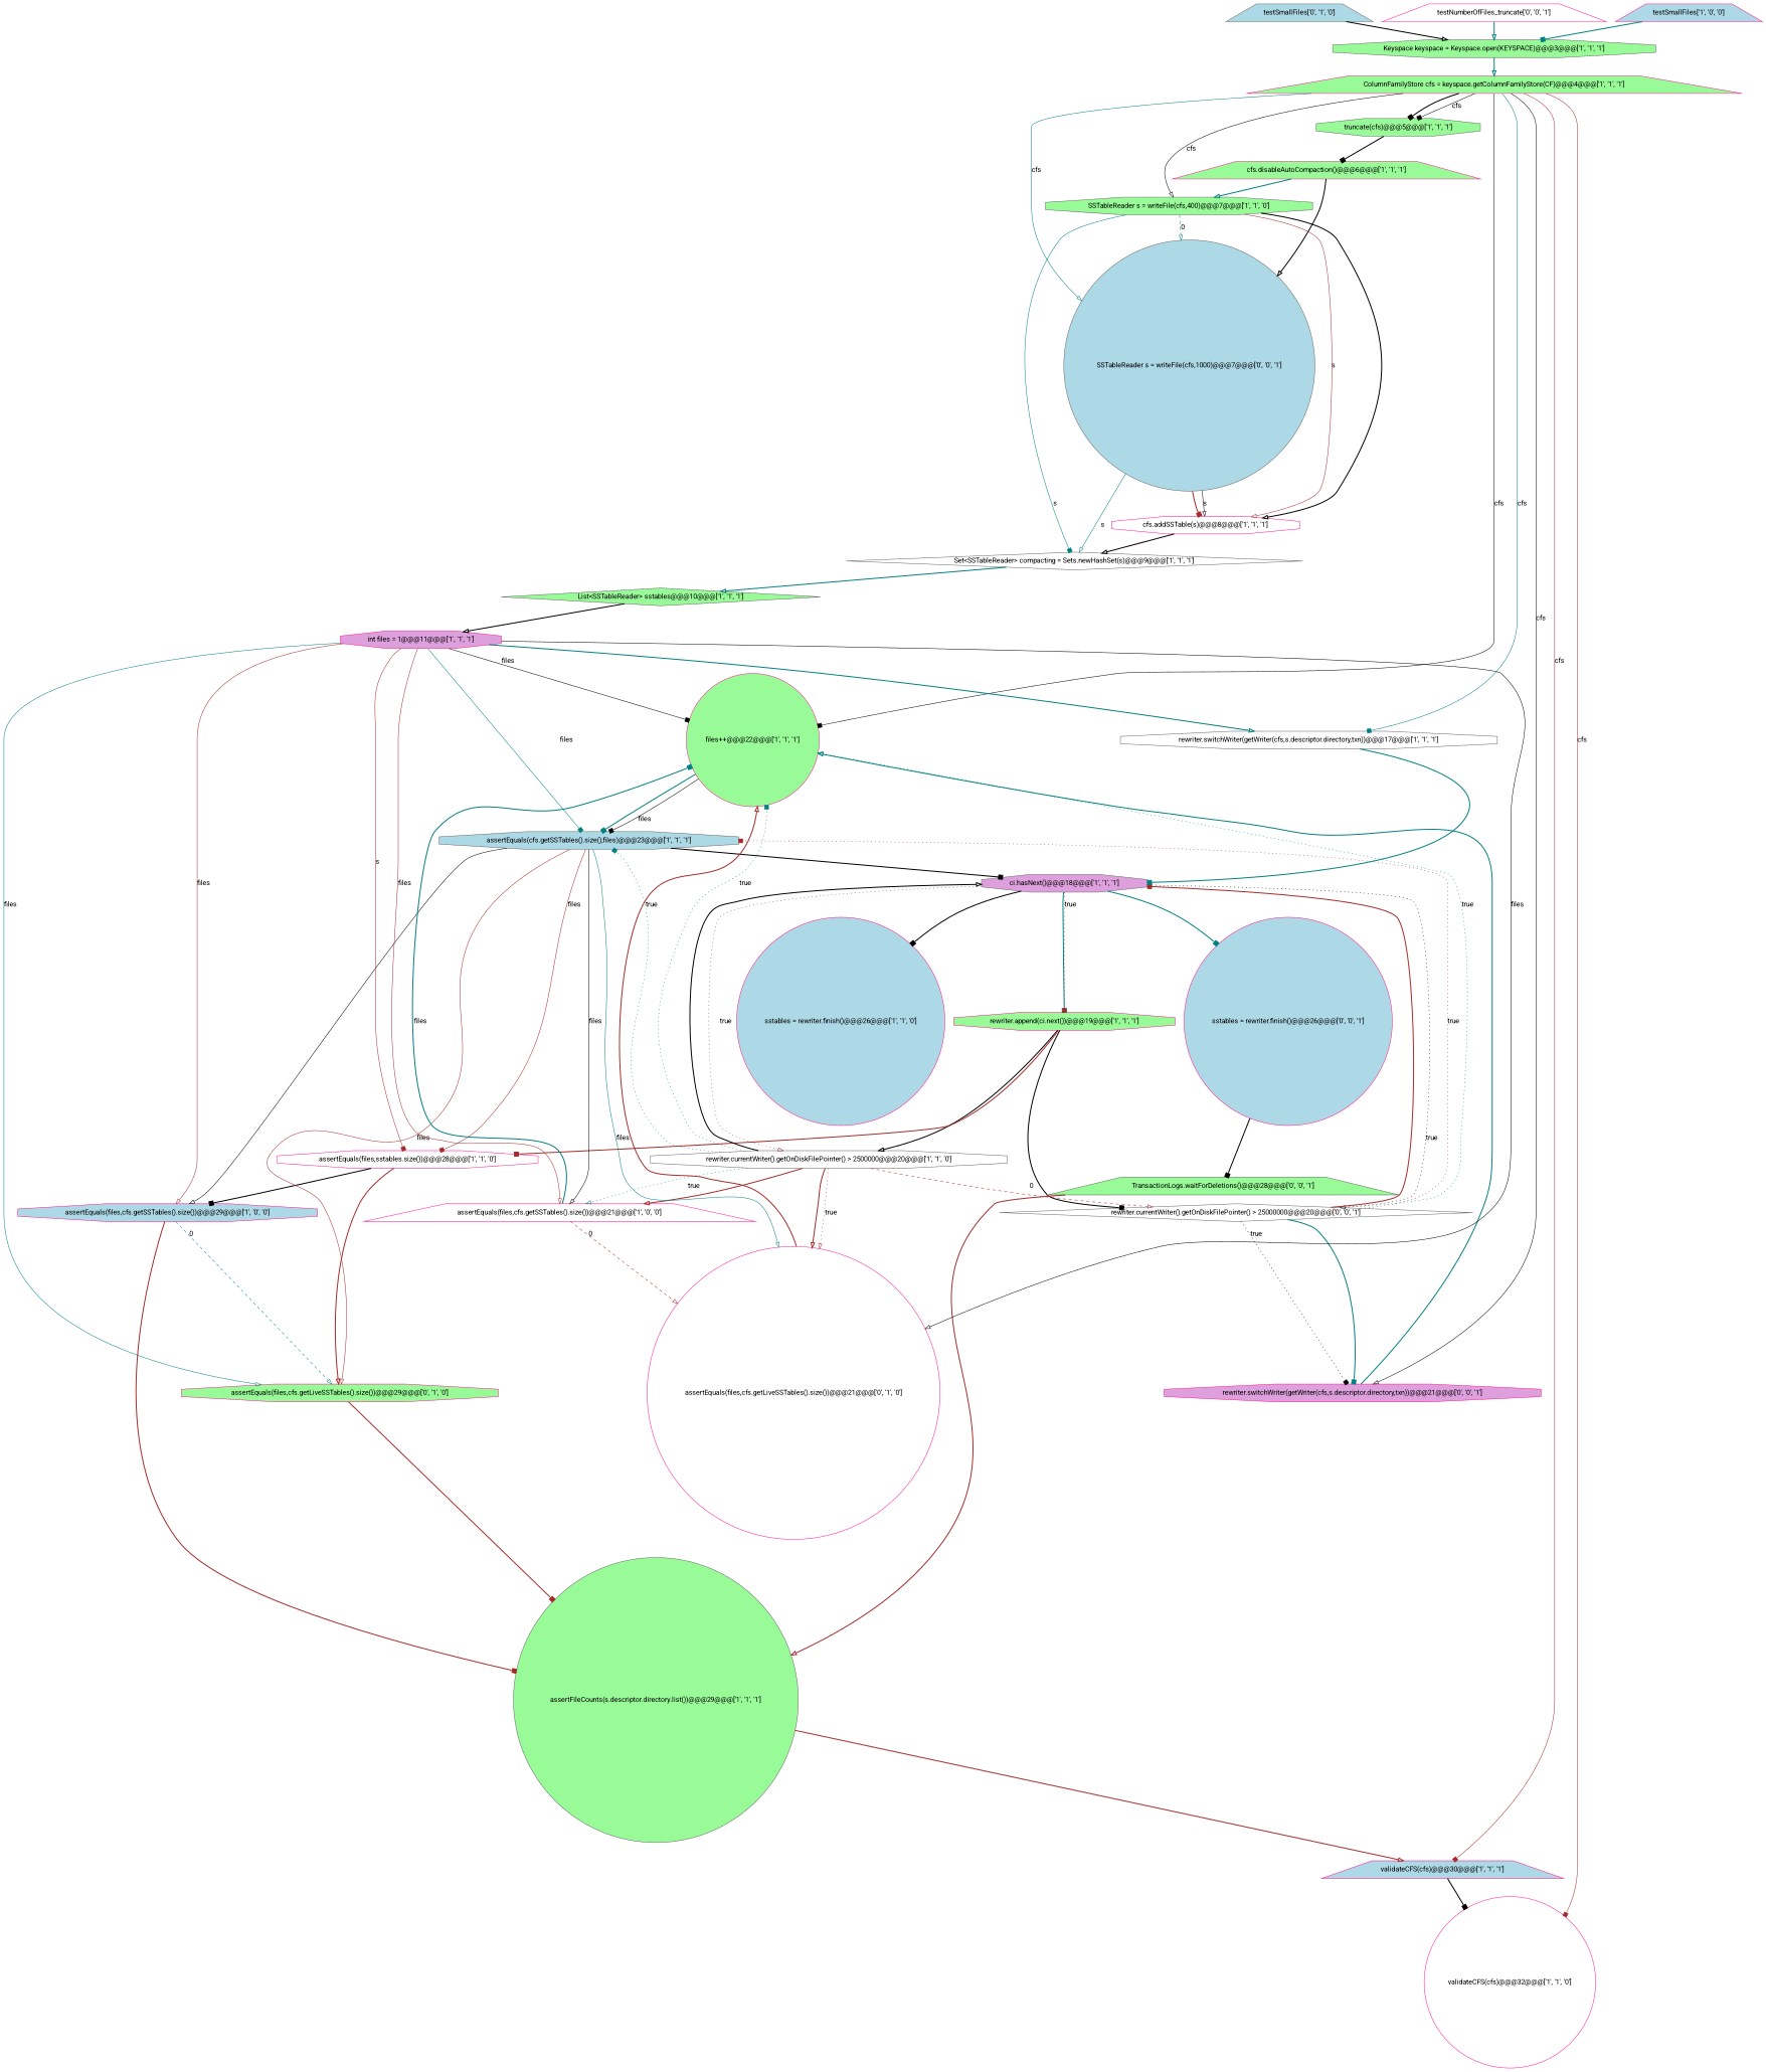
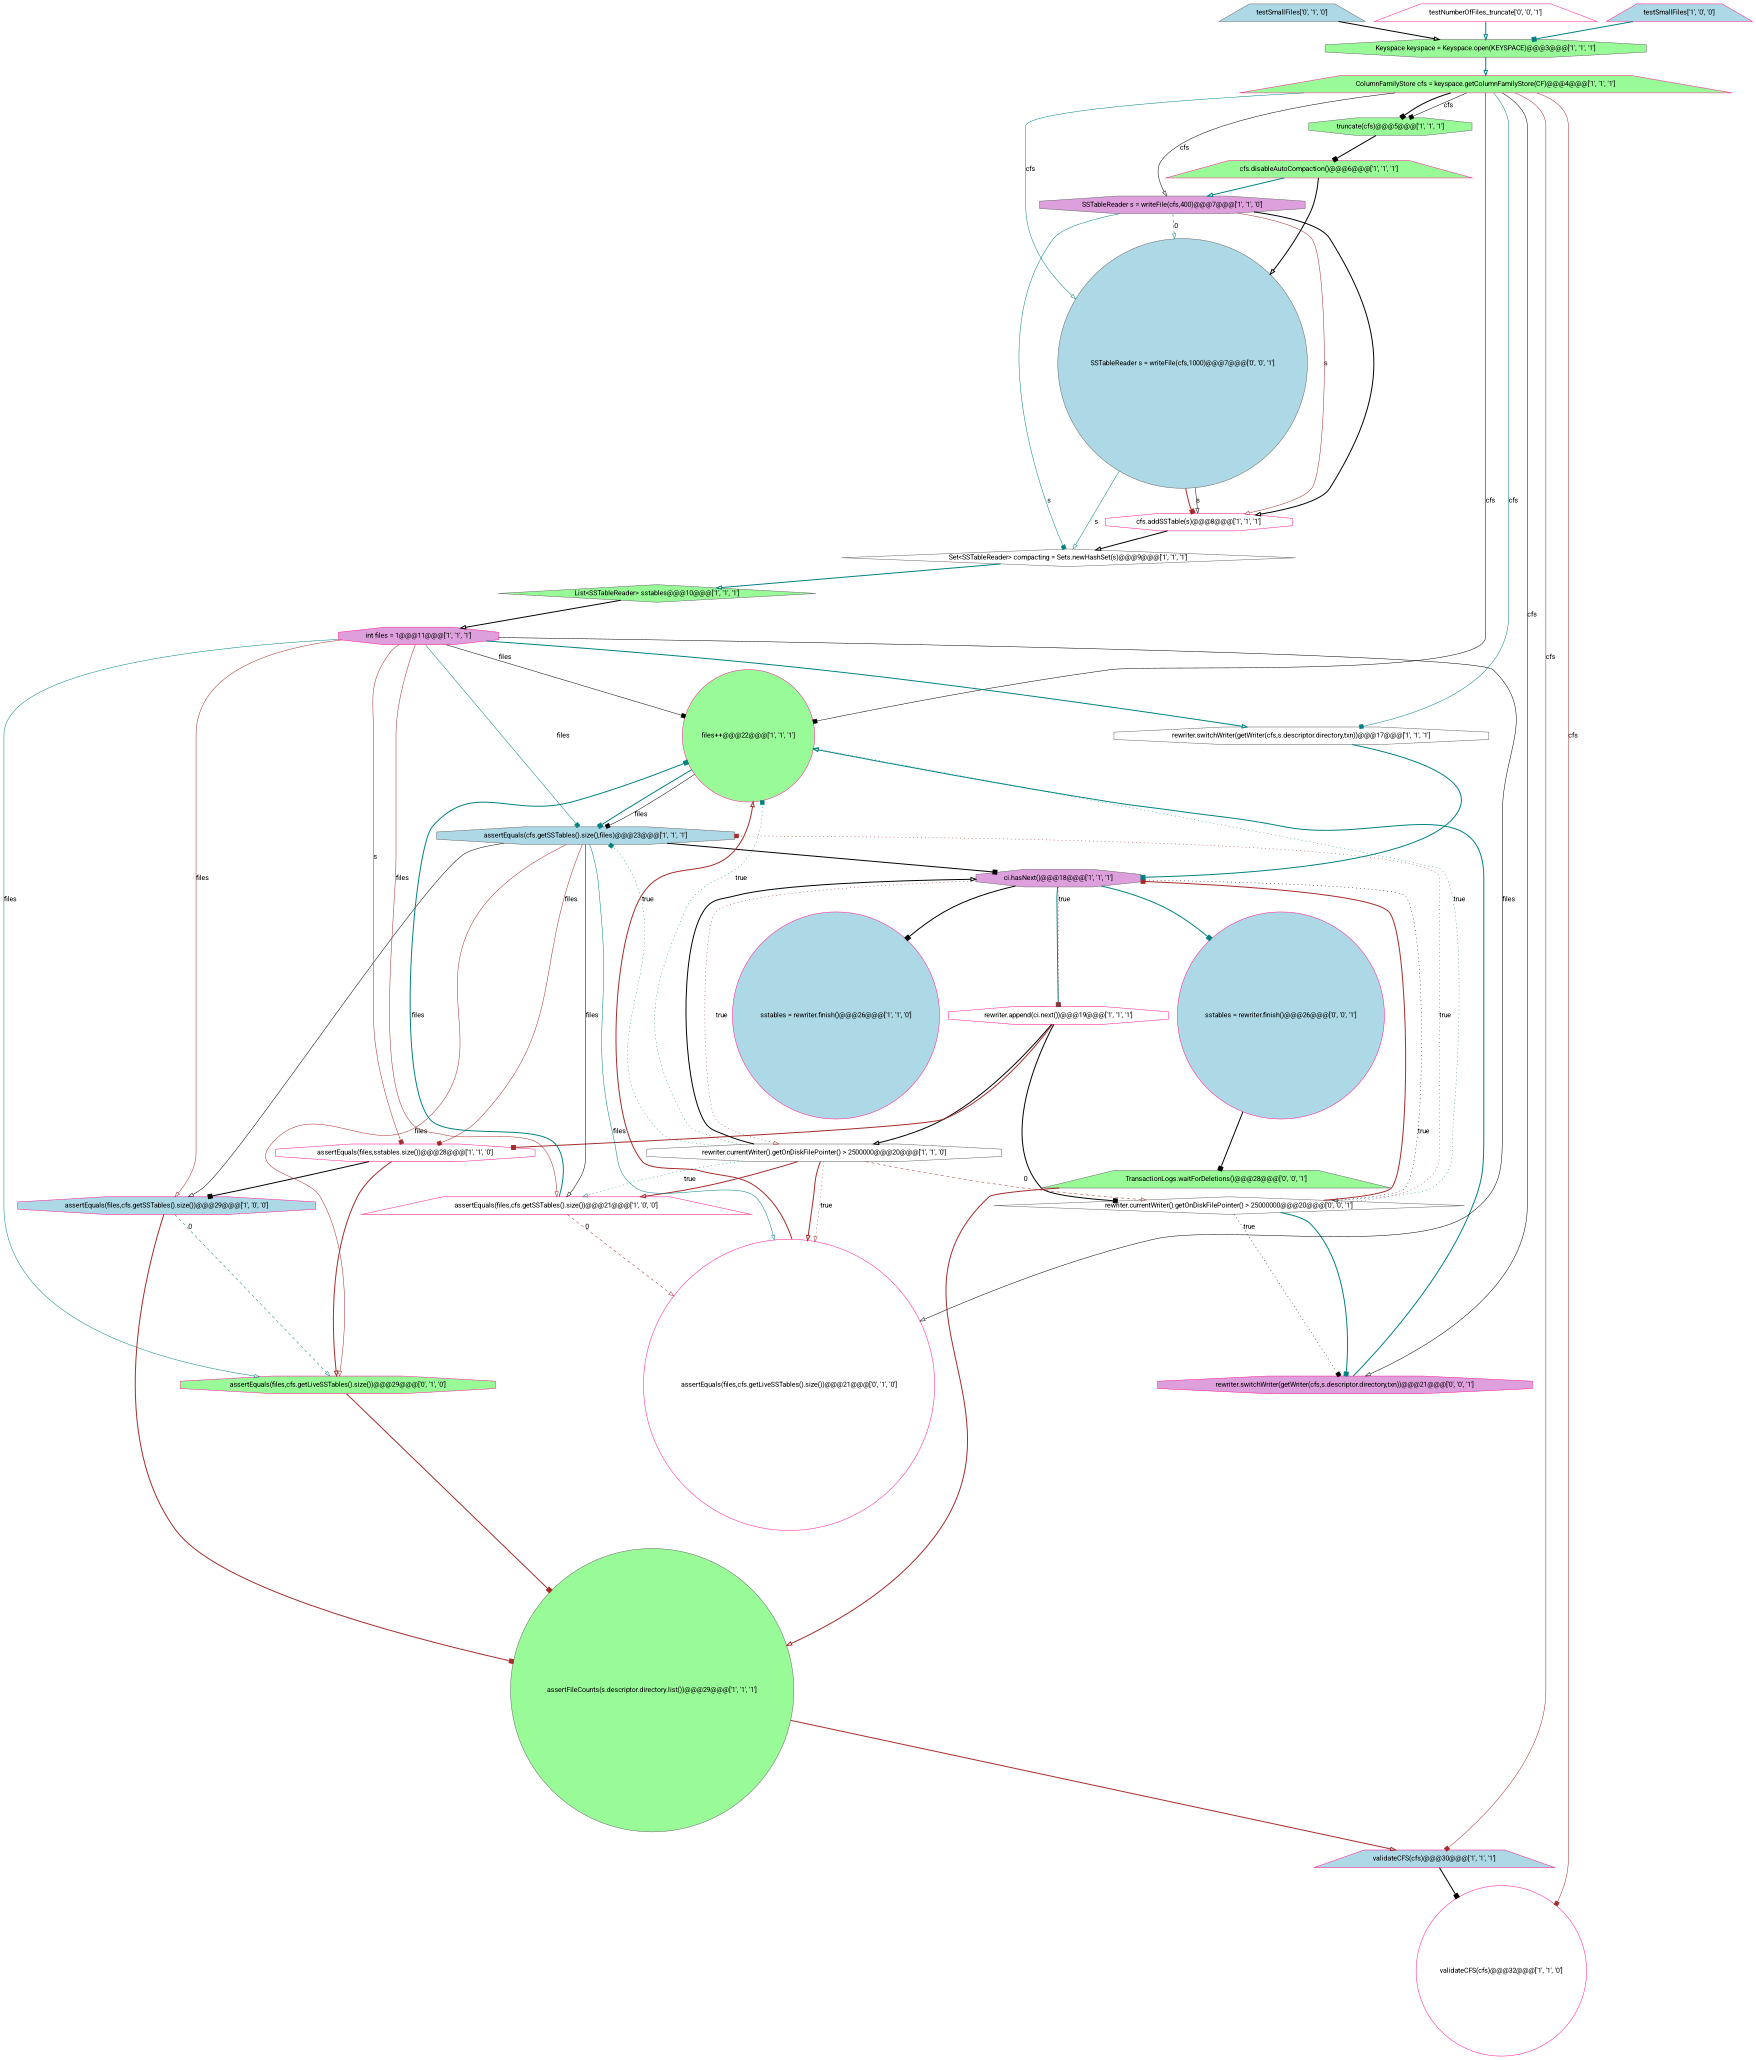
  digraph {
    fontname=Roboto
    node [color=deeppink fillcolor=white fontname=Roboto shape=octagon style=filled]
    edge [arrowhead=onormal color=black fontname=Roboto style=bold]
-   n1 [color=gray40 fillcolor=palegreen label="SSTableReader s = writeFile(cfs,400)@@@7@@@['1', '1', '0']"]
+   n1 [color=gray40 fillcolor=plum label="SSTableReader s = writeFile(cfs,400)@@@7@@@['1', '1', '0']"]
    n2 [color=gray40 fillcolor=lightblue label="SSTableReader s = writeFile(cfs,1000)@@@7@@@['0', '0', '1']" shape=circle]
    n3 [color=gray40 label="Set<SSTableReader> compacting = Sets.newHashSet(s)@@@9@@@['1', '1', '1']" shape=diamond]
    n4 [label="cfs.addSSTable(s)@@@8@@@['1', '1', '1']"]
    n5 [color=gray40 fillcolor=palegreen label="List<SSTableReader> sstables@@@10@@@['1', '1', '1']" shape=diamond]
    n6 [color=gray40 fillcolor=plum label="ci.hasNext()@@@18@@@['1', '1', '1']"]
    n7 [fillcolor=lightblue label="sstables = rewriter.finish()@@@26@@@['1', '1', '0']" shape=circle]
-   n8 [fillcolor=palegreen label="rewriter.append(ci.next())@@@19@@@['1', '1', '1']"]
+   n8 [label="rewriter.append(ci.next())@@@19@@@['1', '1', '1']"]
    n9 [color=gray40 label="rewriter.currentWriter().getOnDiskFilePointer() > 25000000@@@20@@@['0', '0', '1']" shape=diamond]
    n10 [fillcolor=lightblue label="sstables = rewriter.finish()@@@26@@@['0', '0', '1']" shape=circle]
    n11 [color=gray40 label="rewriter.currentWriter().getOnDiskFilePointer() > 2500000@@@20@@@['1', '1', '0']"]
    n12 [label="assertEquals(files,sstables.size())@@@28@@@['1', '1', '0']"]
    n13 [fillcolor=plum label="rewriter.switchWriter(getWriter(cfs,s.descriptor.directory,txn))@@@21@@@['0', '0', '1']"]
    n14 [fillcolor=palegreen label="files++@@@22@@@['1', '1', '1']" shape=circle]
    n15 [color=gray40 fillcolor=lightblue label="assertEquals(cfs.getSSTables().size(),files)@@@23@@@['1', '1', '1']"]
    n16 [color=gray40 fillcolor=palegreen label="TransactionLogs.waitForDeletions()@@@28@@@['0', '0', '1']" shape=trapezium]
    n17 [label="assertEquals(files,cfs.getSSTables().size())@@@21@@@['1', '0', '0']" shape=trapezium]
    n18 [label="assertEquals(files,cfs.getLiveSSTables().size())@@@21@@@['0', '1', '0']" shape=circle]
    n19 [color=gray40 fillcolor=palegreen label="Keyspace keyspace = Keyspace.open(KEYSPACE)@@@3@@@['1', '1', '1']"]
    n20 [fillcolor=palegreen label="ColumnFamilyStore cfs = keyspace.getColumnFamilyStore(CF)@@@4@@@['1', '1', '1']" shape=trapezium]
    n21 [label="validateCFS(cfs)@@@32@@@['1', '1', '0']" shape=circle]
    n22 [color=gray40 fillcolor=palegreen label="truncate(cfs)@@@5@@@['1', '1', '1']"]
    n23 [color=gray40 label="rewriter.switchWriter(getWriter(cfs,s.descriptor.directory,txn))@@@17@@@['1', '1', '1']"]
    n24 [fillcolor=lightblue label="validateCFS(cfs)@@@30@@@['1', '1', '1']" shape=trapezium]
    n25 [color=gray40 fillcolor=lightblue label="testSmallFiles['0', '1', '0']" shape=trapezium]
    n26 [fillcolor=plum label="int files = 1@@@11@@@['1', '1', '1']"]
    n27 [fillcolor=palegreen label="assertEquals(files,cfs.getLiveSSTables().size())@@@29@@@['0', '1', '0']"]
    n28 [fillcolor=lightblue label="assertEquals(files,cfs.getSSTables().size())@@@29@@@['1', '0', '0']"]
    n29 [label="testNumberOfFiles_truncate['0', '0', '1']" shape=trapezium]
    n30 [color=gray40 fillcolor=palegreen label="assertFileCounts(s.descriptor.directory.list())@@@29@@@['1', '1', '1']" shape=circle]
    n31 [fillcolor=palegreen label="cfs.disableAutoCompaction()@@@6@@@['1', '1', '1']" shape=trapezium]
    n32 [fillcolor=lightblue label="testSmallFiles['1', '0', '0']" shape=trapezium]
    n1 -> n2 [color=teal label=0 style=dashed]
    n1 -> n3 [arrowhead=box color=teal label=s style=solid]
    n1 -> n4 [color=brown label=s style=solid]
    n1 -> n4
    n2 -> n3 [color=teal label=s style=solid]
    n2 -> n4 [arrowhead=box color=brown]
    n2 -> n4 [label=s style=solid]
    n3 -> n5 [color=teal]
    n4 -> n3
    n5 -> n26
    n6 -> n7 [arrowhead=box]
    n6 -> n8 [arrowhead=box color=teal]
    n6 -> n8 [arrowhead=box color=brown label=true style=dotted]
    n6 -> n9 [label=true style=dotted]
    n6 -> n10 [arrowhead=box color=teal]
    n6 -> n11 [color=brown label=true style=dotted]
    n8 -> n9 [arrowhead=box]
    n8 -> n11
    n8 -> n12 [arrowhead=box color=brown]
    n9 -> n6 [arrowhead=box color=brown]
    n9 -> n13 [arrowhead=box color=teal]
    n9 -> n13 [arrowhead=box label=true style=dotted]
    n9 -> n14 [color=teal label=true style=dotted]
    n9 -> n15 [arrowhead=box color=brown label=true style=dotted]
    n10 -> n16 [arrowhead=box]
    n11 -> n6
    n11 -> n9 [color=brown label=0 style=dashed]
    n11 -> n14 [arrowhead=box color=teal label=true style=dotted]
    n11 -> n15 [arrowhead=box color=teal label=true style=dotted]
    n11 -> n17 [color=teal label=true style=dotted]
    n11 -> n17 [color=brown]
    n11 -> n18 [color=brown]
    n11 -> n18 [color=brown label=true style=dotted]
    n12 -> n27 [color=brown]
    n12 -> n28 [arrowhead=box]
    n13 -> n14 [color=teal]
    n14 -> n15 [arrowhead=box label=files style=solid]
    n14 -> n15 [arrowhead=box color=teal]
    n15 -> n6 [arrowhead=box]
    n15 -> n12 [arrowhead=box color=brown label=files style=solid]
    n15 -> n17 [label=files style=solid]
    n15 -> n18 [color=teal label=files style=solid]
    n15 -> n27 [color=brown label=files style=solid]
    n15 -> n28 [label=files style=solid]
    n16 -> n30 [color=brown]
    n17 -> n14 [arrowhead=box color=teal]
    n17 -> n18 [color=brown label=0 style=dashed]
    n18 -> n14 [color=brown]
    n19 -> n20 [color=teal]
    n20 -> n1 [label=cfs style=solid]
    n20 -> n2 [color=teal label=cfs style=solid]
    n20 -> n13 [label=cfs style=solid]
    n20 -> n14 [arrowhead=box label=cfs style=solid]
    n20 -> n21 [arrowhead=box color=brown label=cfs style=solid]
    n20 -> n22 [arrowhead=box]
    n20 -> n22 [arrowhead=box label=cfs style=solid]
    n20 -> n23 [arrowhead=box color=teal label=cfs style=solid]
    n20 -> n24 [arrowhead=box color=brown label=cfs style=solid]
    n22 -> n31 [arrowhead=box]
    n23 -> n6 [arrowhead=box color=teal]
    n24 -> n21 [arrowhead=box]
    n25 -> n19
    n26 -> n12 [arrowhead=box color=brown label=s style=solid]
    n26 -> n14 [arrowhead=box label=files style=solid]
    n26 -> n15 [arrowhead=box color=teal label=files style=solid]
    n26 -> n17 [color=brown label=files style=solid]
    n26 -> n18 [label=files style=solid]
    n26 -> n23 [color=teal]
    n26 -> n27 [color=teal label=files style=solid]
    n26 -> n28 [color=brown label=files style=solid]
    n27 -> n30 [arrowhead=box color=brown]
    n28 -> n27 [color=teal label=0 style=dashed]
    n28 -> n30 [arrowhead=box color=brown]
    n29 -> n19 [color=teal]
    n30 -> n24 [color=brown]
    n31 -> n1 [color=teal]
    n31 -> n2
    n32 -> n19 [arrowhead=box color=teal]
  }
